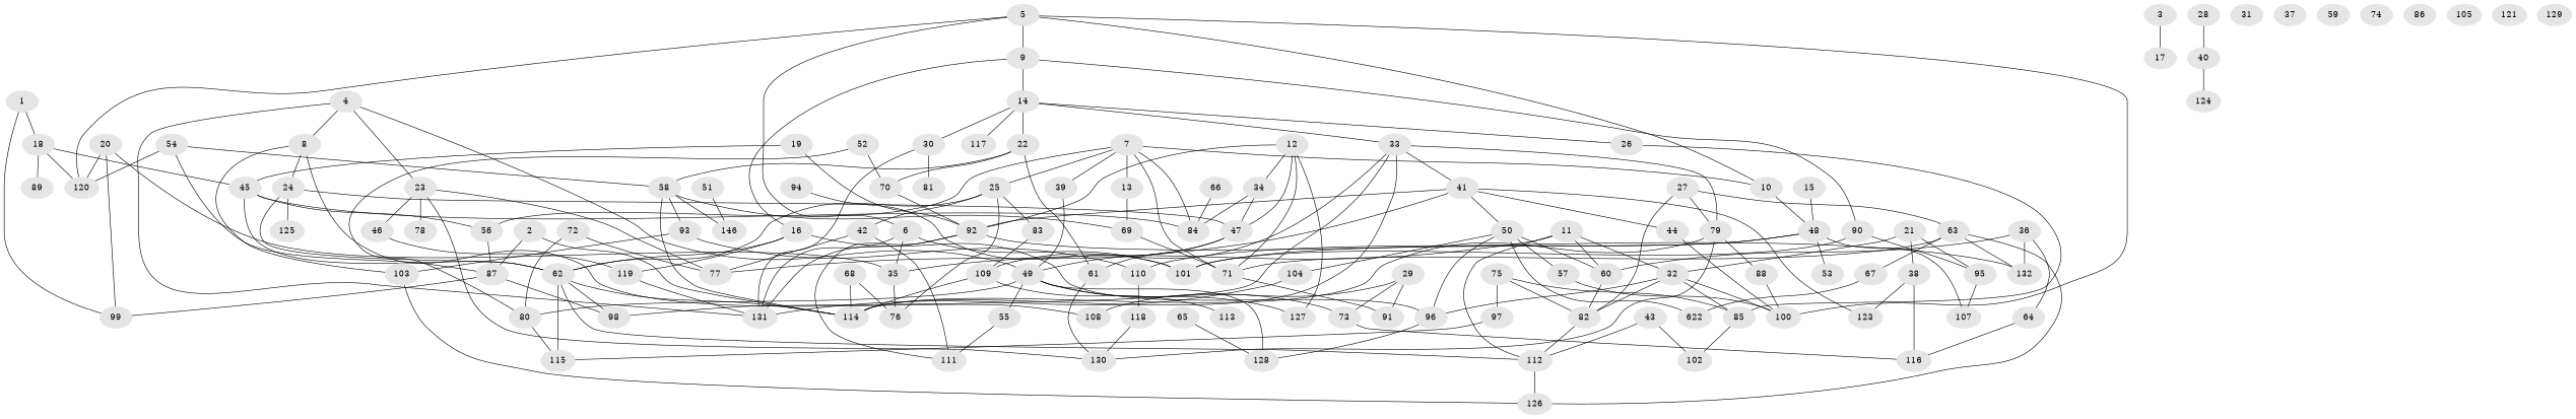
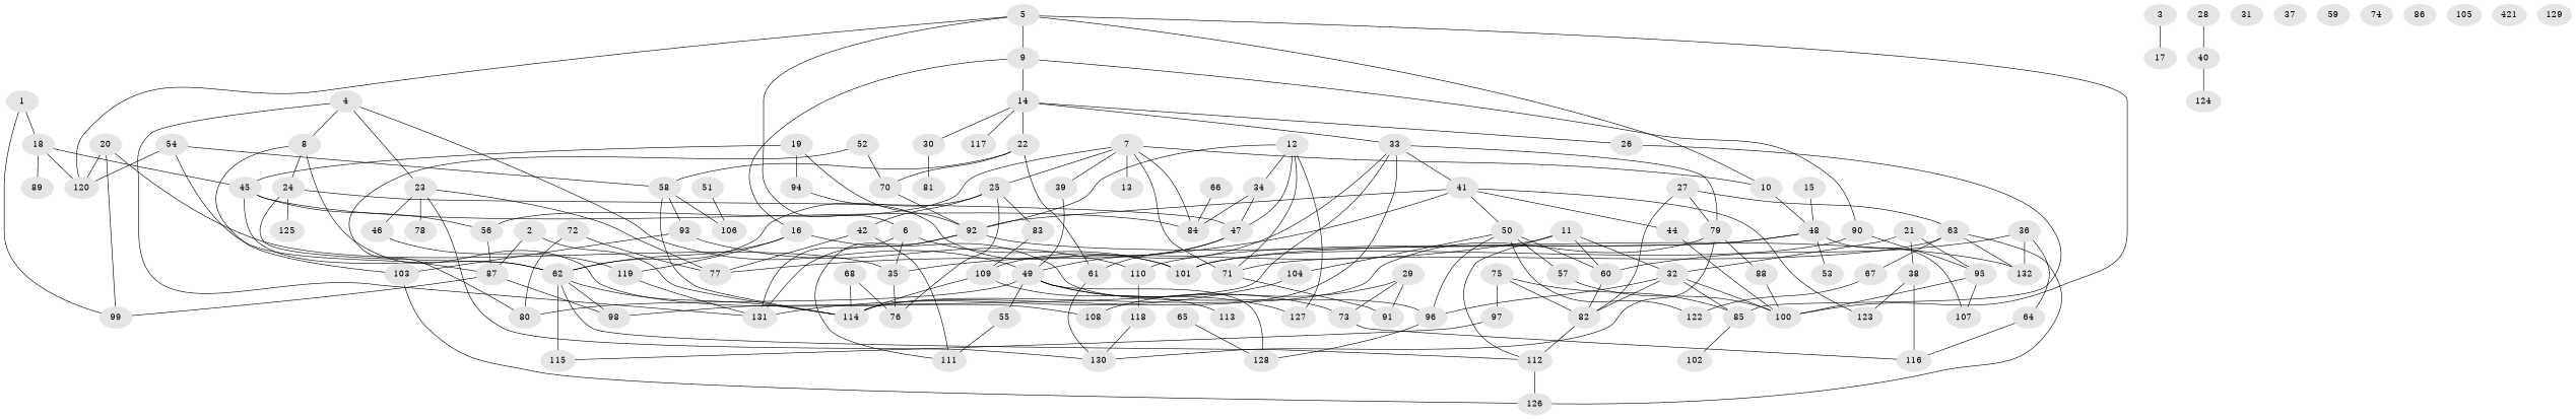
  graph {
    node [color=gray90 style=filled]
    1
    18
    99
    120
    45
    89
    2
    87
    114
    98
    3
    17
    4
    8
    23
    49
    131
    24
    103
    108
    46
    77
    78
    130
    127
    73
    55
    80
    128
    5
    6
    9
    10
    100
    35
    101
    14
    16
    90
    48
    76
    7
    13
    25
    39
    56
    71
    84
-   69
    62
    42
    83
    91
    47
    125
    126
    22
    26
    30
    33
    117
    96
    119
    95
    53
    107
    110
    11
    32
    60
    112
    85
    82
    12
    34
    92
    19
    94
    61
    132
    111
    58
    70
    81
    79
    41
    109
    15
    115
    20
    21
    38
    116
    123
-   106 [label=146]
+   106
    93
    102
    27
    63
    67
    88
    28
    40
    124
    29
    31
    44
    50
    113
    36
    64
    37
    57
    104
-   122 [label=622]
-   43
+   122
    118
    51
    52
    54
    59
    65
    66
    68
    72
    74
    75
    97
    86
    105
-   121
+   121 [label=421]
    129
    1 -- 18
    1 -- 99
    18 -- 120
    18 -- 45
    18 -- 89
    45 -- 56
    45 -- 84
    45 -- 62
    2 -- 87
    2 -- 114
    87 -- 99
    87 -- 98
    3 -- 17
    4 -- 8
    4 -- 23
    4 -- 49
    4 -- 131
    8 -- 24
    8 -- 103
    8 -- 108
    23 -- 46
    23 -- 77
    23 -- 78
    23 -- 130
    49 -- 127
    49 -- 73
    49 -- 55
    49 -- 80
    49 -- 128
    24 -- 62
    24 -- 47
    24 -- 125
    103 -- 126
    46 -- 119
    73 -- 116
    55 -- 111
-   80 -- 115
    5 -- 120
    5 -- 6
    5 -- 9
    5 -- 10
    5 -- 100
    6 -- 131
    6 -- 35
    6 -- 101
    9 -- 14
    9 -- 16
    9 -- 90
    10 -- 48
    35 -- 76
    14 -- 22
    14 -- 26
    14 -- 30
    14 -- 33
    14 -- 117
    16 -- 62
    16 -- 96
    16 -- 119
    90 -- 101
    90 -- 95
    48 -- 101
    48 -- 53
    48 -- 107
    48 -- 110
    7 -- 10
    7 -- 13
    7 -- 25
    7 -- 39
    7 -- 56
    7 -- 71
    7 -- 84
-   13 -- 69
    25 -- 76
    25 -- 62
    25 -- 42
    25 -- 83
    39 -- 49
    56 -- 87
    71 -- 91
-   69 -- 71
    62 -- 114
    62 -- 98
    62 -- 112
    62 -- 115
    42 -- 77
    42 -- 111
    83 -- 109
    47 -- 49
    47 -- 61
    22 -- 61
    22 -- 58
    22 -- 70
    26 -- 85
-   30 -- 131
    30 -- 81
    33 -- 114
    33 -- 98
    33 -- 79
    33 -- 41
    33 -- 109
    96 -- 128
    119 -- 131
+   95 -- 100
    95 -- 107
    110 -- 118
    11 -- 35
    11 -- 32
    11 -- 60
    11 -- 112
    32 -- 100
    32 -- 96
    32 -- 85
    32 -- 82
    60 -- 82
    112 -- 126
    85 -- 102
    82 -- 112
    12 -- 127
    12 -- 71
    12 -- 47
    12 -- 34
    12 -- 92
    34 -- 84
    34 -- 47
    92 -- 131
    92 -- 132
    92 -- 111
    19 -- 45
    19 -- 92
+   19 -- 94
    94 -- 101
    61 -- 130
    58 -- 114
-   58 -- 69
    58 -- 106
    58 -- 93
    70 -- 92
    79 -- 114
    79 -- 130
    79 -- 88
    41 -- 77
    41 -- 92
    41 -- 123
    41 -- 44
    41 -- 50
    109 -- 114
    109 -- 113
    15 -- 48
    20 -- 99
    20 -- 120
    20 -- 35
    21 -- 95
    21 -- 32
    21 -- 38
    38 -- 116
    38 -- 123
    93 -- 103
    93 -- 110
    27 -- 82
    27 -- 79
    27 -- 63
    63 -- 71
    63 -- 126
    63 -- 132
    63 -- 67
    67 -- 122
    88 -- 100
    28 -- 40
    40 -- 124
    29 -- 108
    29 -- 73
    29 -- 91
    44 -- 100
    50 -- 96
    50 -- 60
    50 -- 57
    50 -- 104
    50 -- 122
    36 -- 60
    36 -- 132
    36 -- 64
    64 -- 116
    57 -- 100
    104 -- 131
-   43 -- 112
-   43 -- 102
    118 -- 130
    51 -- 106
    52 -- 80
    52 -- 70
    54 -- 120
    54 -- 87
    54 -- 58
    65 -- 128
    66 -- 84
    68 -- 114
    68 -- 76
    72 -- 77
    72 -- 80
    75 -- 85
    75 -- 82
    75 -- 97
    97 -- 115
  }
